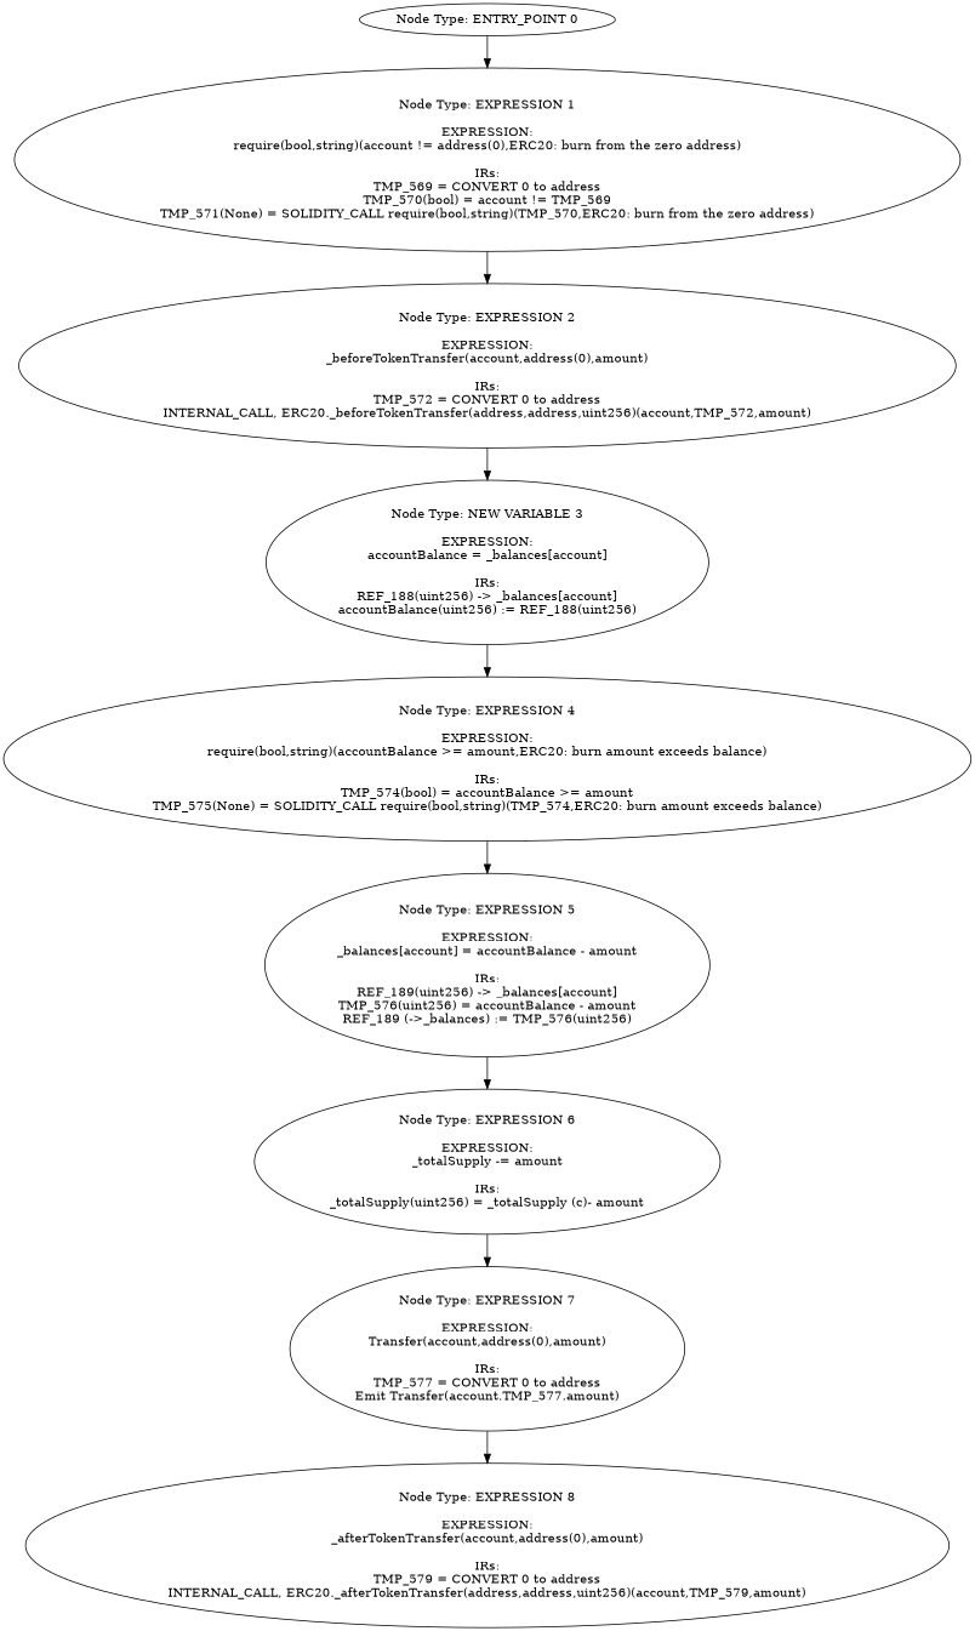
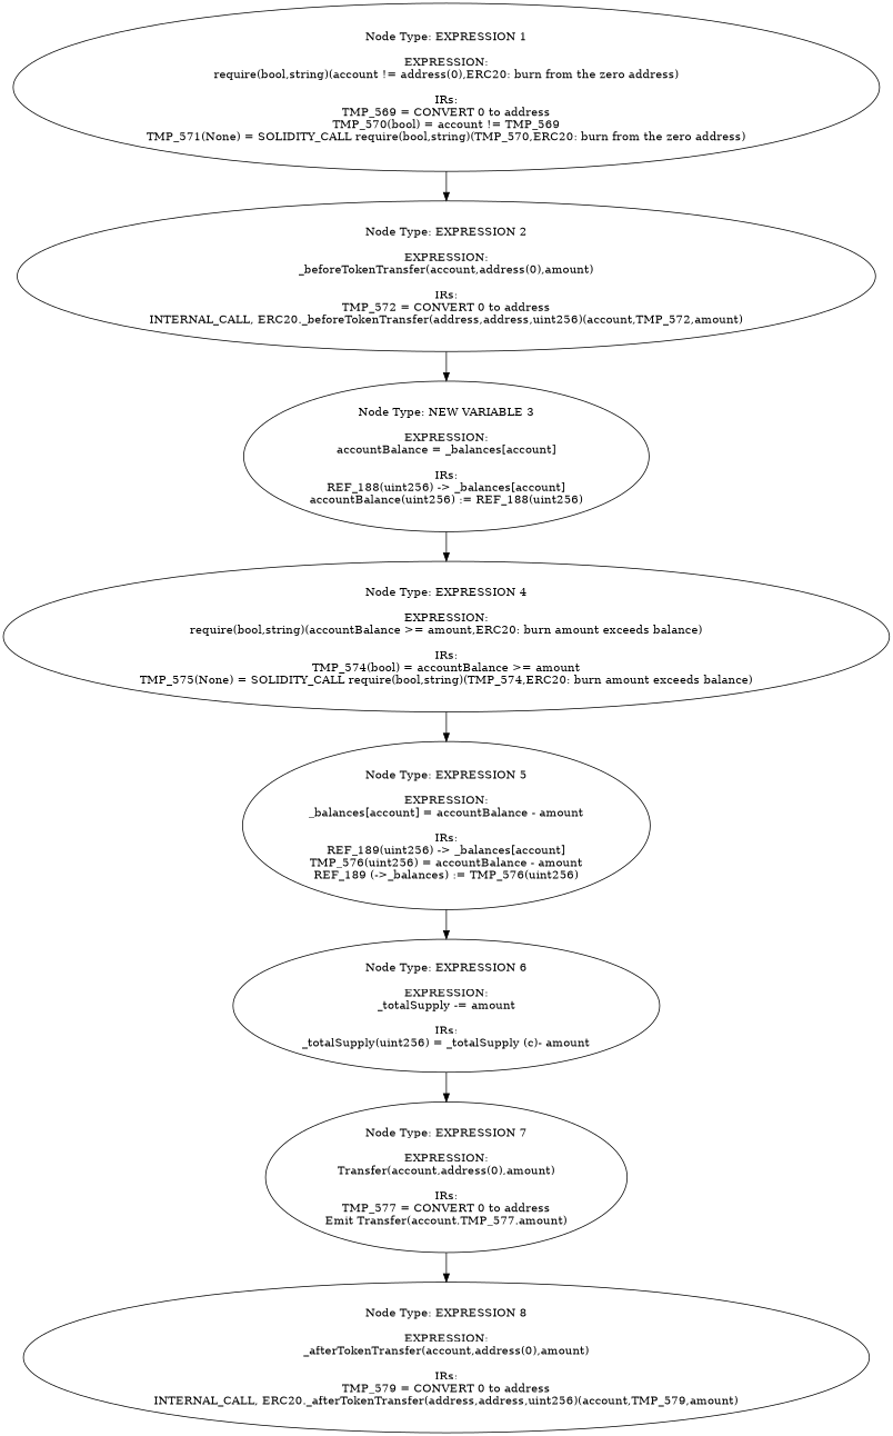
  digraph {
-   n1 [label="Node Type: ENTRY_POINT 0\n"]
    n2 [label="Node Type: EXPRESSION 1\n\nEXPRESSION:\nrequire(bool,string)(account != address(0),ERC20: burn from the zero address)\n\nIRs:\nTMP_569 = CONVERT 0 to address\nTMP_570(bool) = account != TMP_569\nTMP_571(None) = SOLIDITY_CALL require(bool,string)(TMP_570,ERC20: burn from the zero address)"]
    n3 [label="Node Type: EXPRESSION 2\n\nEXPRESSION:\n_beforeTokenTransfer(account,address(0),amount)\n\nIRs:\nTMP_572 = CONVERT 0 to address\nINTERNAL_CALL, ERC20._beforeTokenTransfer(address,address,uint256)(account,TMP_572,amount)"]
    n4 [label="Node Type: NEW VARIABLE 3\n\nEXPRESSION:\naccountBalance = _balances[account]\n\nIRs:\nREF_188(uint256) -> _balances[account]\naccountBalance(uint256) := REF_188(uint256)"]
    n5 [label="Node Type: EXPRESSION 4\n\nEXPRESSION:\nrequire(bool,string)(accountBalance >= amount,ERC20: burn amount exceeds balance)\n\nIRs:\nTMP_574(bool) = accountBalance >= amount\nTMP_575(None) = SOLIDITY_CALL require(bool,string)(TMP_574,ERC20: burn amount exceeds balance)"]
    n6 [label="Node Type: EXPRESSION 5\n\nEXPRESSION:\n_balances[account] = accountBalance - amount\n\nIRs:\nREF_189(uint256) -> _balances[account]\nTMP_576(uint256) = accountBalance - amount\nREF_189 (->_balances) := TMP_576(uint256)"]
    n7 [label="Node Type: EXPRESSION 6\n\nEXPRESSION:\n_totalSupply -= amount\n\nIRs:\n_totalSupply(uint256) = _totalSupply (c)- amount"]
    n8 [label="Node Type: EXPRESSION 7\n\nEXPRESSION:\nTransfer(account,address(0),amount)\n\nIRs:\nTMP_577 = CONVERT 0 to address\nEmit Transfer(account.TMP_577.amount)"]
    n9 [label="Node Type: EXPRESSION 8\n\nEXPRESSION:\n_afterTokenTransfer(account,address(0),amount)\n\nIRs:\nTMP_579 = CONVERT 0 to address\nINTERNAL_CALL, ERC20._afterTokenTransfer(address,address,uint256)(account,TMP_579,amount)"]
-   n1 -> n2
    n2 -> n3
    n3 -> n4
    n4 -> n5
    n5 -> n6
    n6 -> n7
    n7 -> n8
    n8 -> n9
  }
